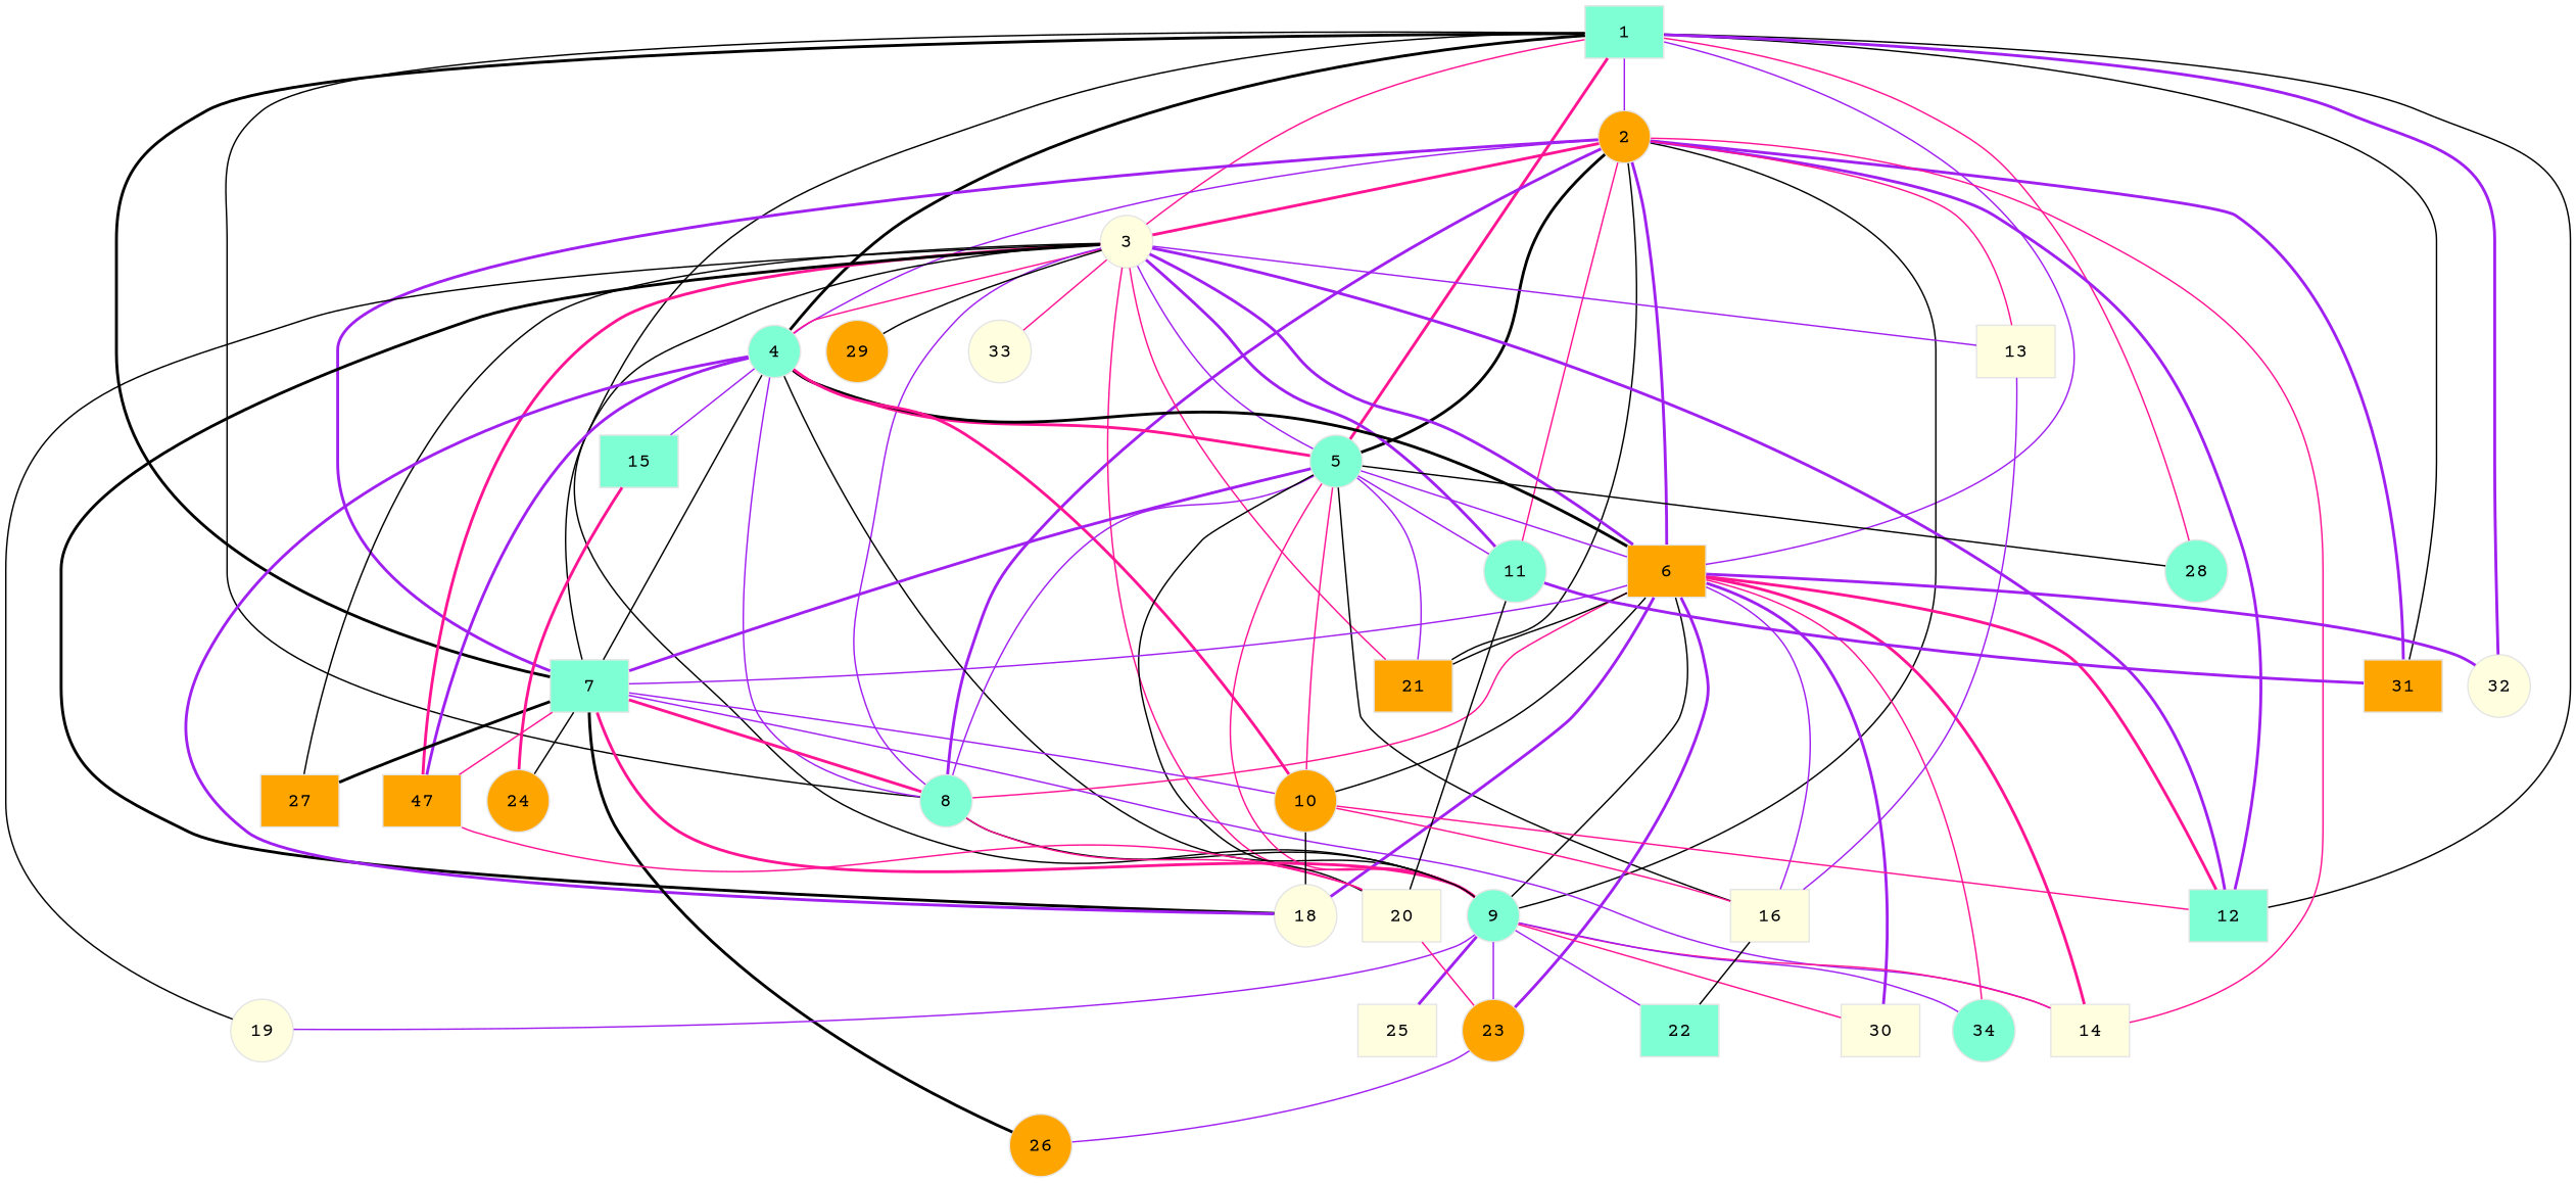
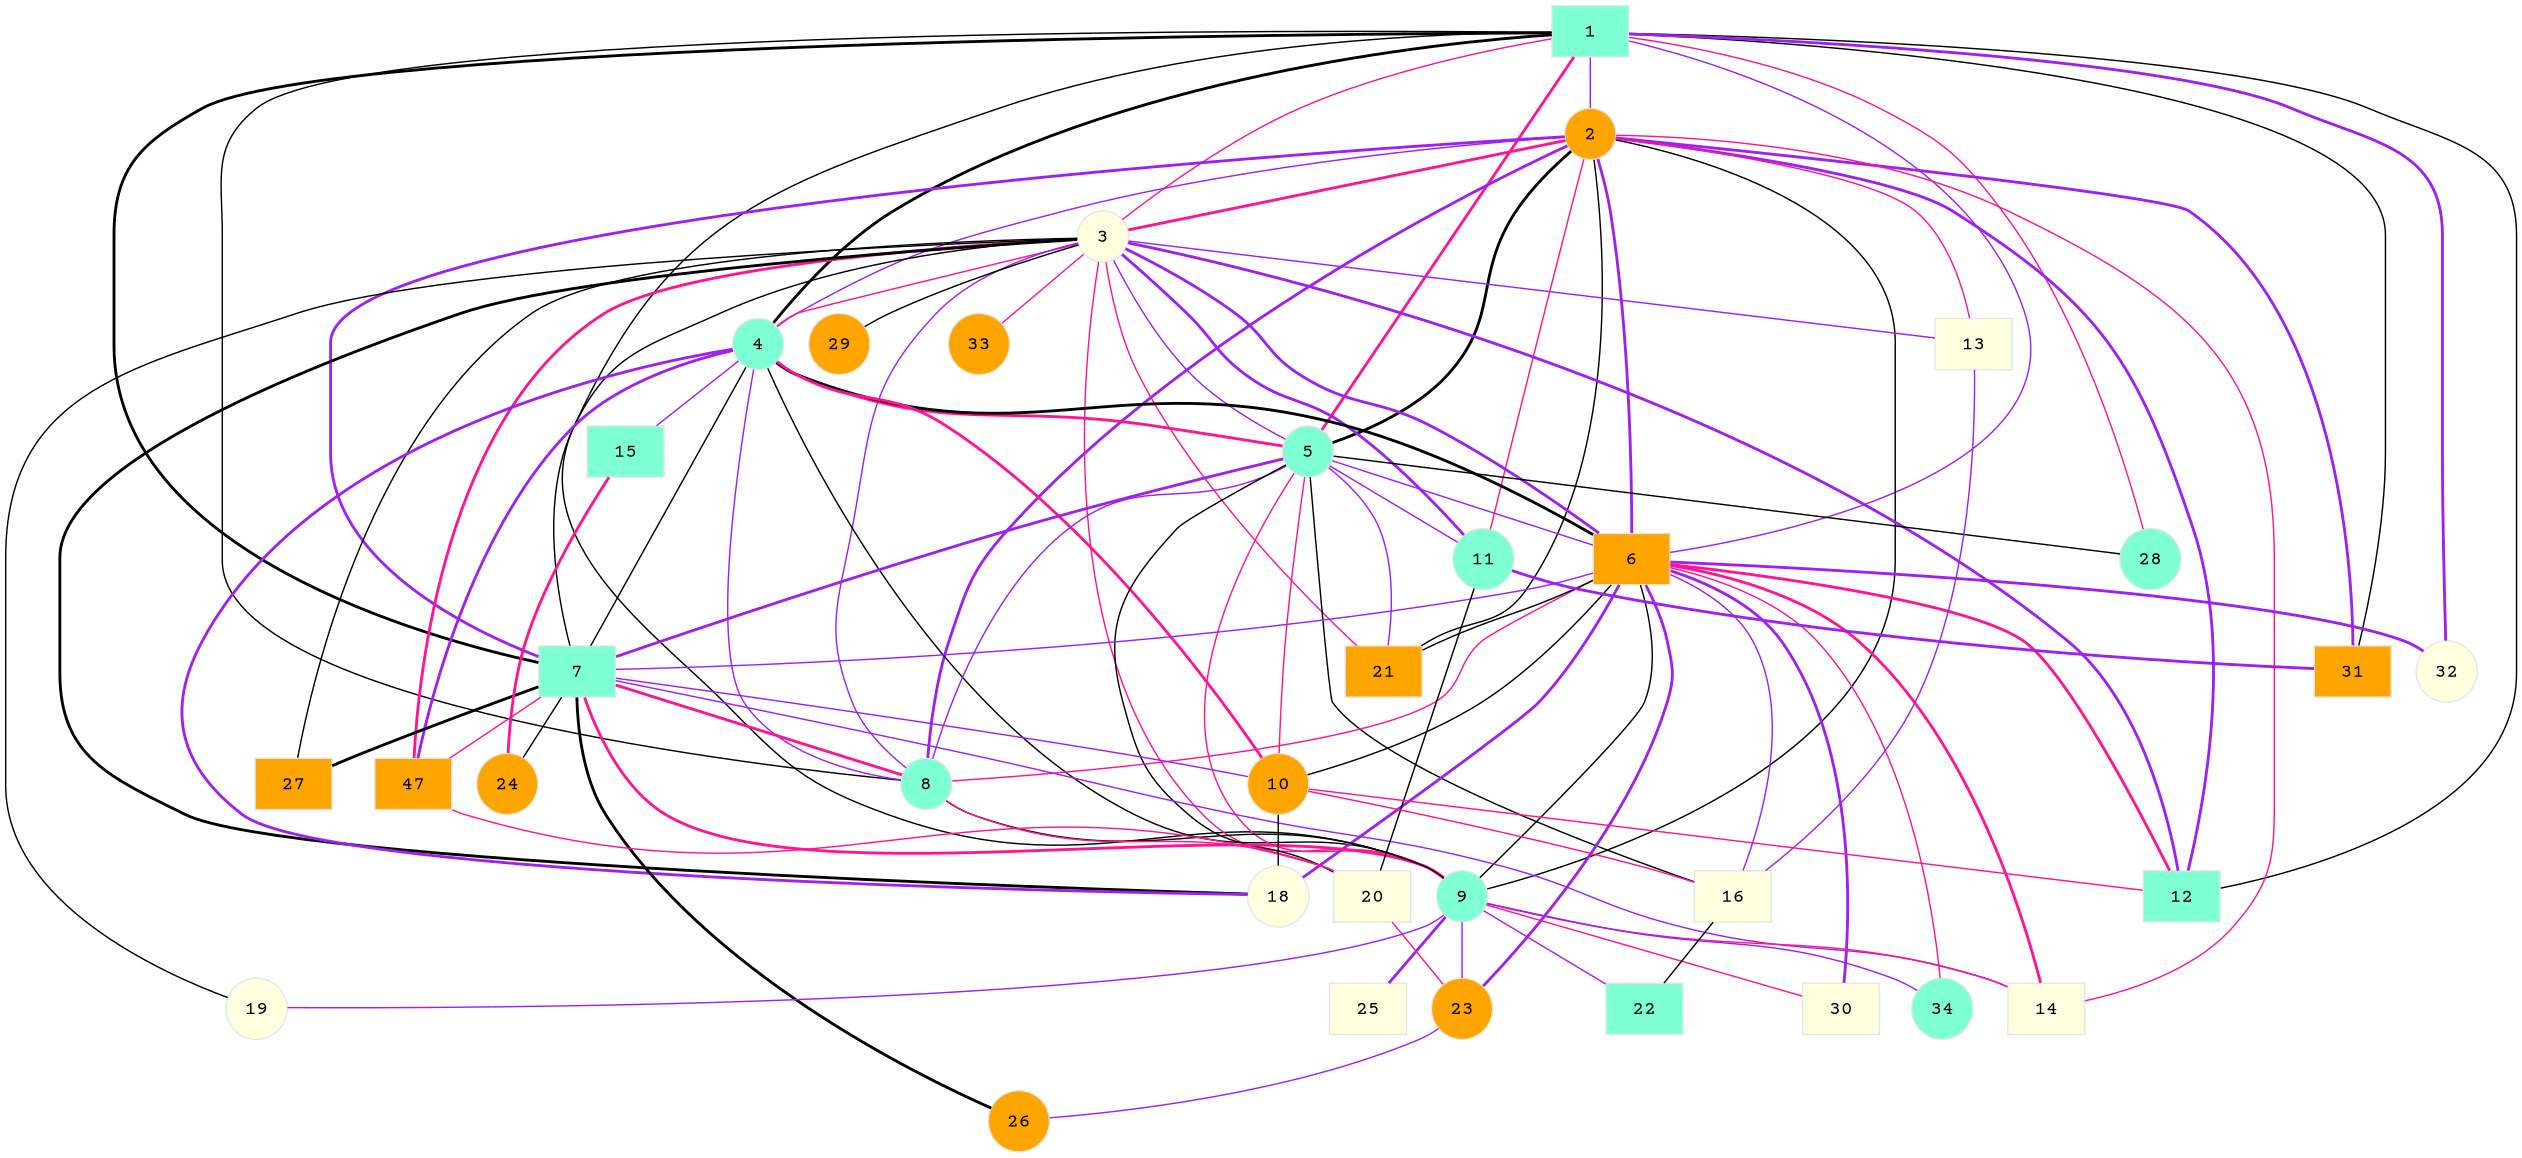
  graph {
    fontname="Courier Prime"
    node [color=gray90 fillcolor=aquamarine fontname="Courier Prime" shape=circle style=filled]
    edge [color=purple fontname="Courier Prime" style=solid weight=1.0]
    1 [shape=box]
    2 [fillcolor=orange]
    3 [fillcolor=lightyellow]
    4
    5
    6 [fillcolor=orange shape=box]
    7 [shape=box]
    8
    9
    12 [shape=box]
    28
    31 [fillcolor=orange shape=box]
    32 [fillcolor=lightyellow]
    11
    13 [fillcolor=lightyellow shape=box]
    14 [fillcolor=lightyellow shape=box]
    21 [fillcolor=orange shape=box]
    n18 [fillcolor=orange label=47 shape=box]
    18 [fillcolor=lightyellow]
    19 [fillcolor=lightyellow]
    27 [fillcolor=orange shape=box]
    29 [fillcolor=orange]
-   33 [fillcolor=lightyellow]
+   33 [fillcolor=orange]
    10 [fillcolor=orange]
    15 [shape=box]
    16 [fillcolor=lightyellow shape=box]
    20 [fillcolor=lightyellow shape=box]
    23 [fillcolor=orange]
    30 [fillcolor=lightyellow shape=box]
    34
    24 [fillcolor=orange]
    26 [fillcolor=orange]
    22 [shape=box]
    25 [fillcolor=lightyellow shape=box]
    1 -- 2 [weight=4.0]
    1 -- 3 [color=deeppink]
    1 -- 4 [color=black style=bold]
    1 -- 5 [color=deeppink style=bold]
    1 -- 6
    1 -- 7 [color=black style=bold]
    1 -- 8 [color=black]
    1 -- 9 [color=black]
    1 -- 12 [color=black]
    1 -- 28 [color=deeppink]
    1 -- 31 [color=black]
    1 -- 32 [style=bold weight=2.0]
    2 -- 3 [color=deeppink style=bold weight=3.0]
    2 -- 4 [weight=2.0]
    2 -- 5 [color=black style=bold weight=2.0]
    2 -- 6 [style=bold weight=5.0]
    2 -- 7 [style=bold weight=3.0]
    2 -- 8 [style=bold weight=3.0]
    2 -- 9 [color=black weight=2.0]
    2 -- 12 [style=bold weight=2.0]
    2 -- 31 [style=bold]
    2 -- 11 [color=deeppink]
    2 -- 13 [color=deeppink weight=3.0]
    2 -- 14 [color=deeppink]
    2 -- 21 [color=black]
    3 -- 4 [color=deeppink weight=2.0]
    3 -- 5
    3 -- 6 [style=bold weight=3.0]
    3 -- 7 [color=black]
    3 -- 8
    3 -- 9 [color=deeppink]
    3 -- 12 [style=bold]
    3 -- 11 [style=bold]
    3 -- 13 [weight=2.0]
    3 -- 21 [color=deeppink]
    3 -- n18 [color=deeppink style=bold]
    3 -- 18 [color=black style=bold weight=2.0]
    3 -- 19 [color=black]
    3 -- 27 [color=black]
    3 -- 29 [color=black]
    3 -- 33 [color=deeppink]
    4 -- 5 [color=deeppink style=bold]
    4 -- 6 [color=black style=bold]
    4 -- 7 [color=black]
    4 -- 8
    4 -- 9 [color=black]
    4 -- n18 [style=bold]
    4 -- 18 [style=bold]
    4 -- 10 [color=deeppink style=bold]
    4 -- 15
    5 -- 6
    5 -- 7 [style=bold weight=3.0]
    5 -- 8
    5 -- 9 [color=deeppink weight=2.0]
    5 -- 28 [color=black weight=2.0]
    5 -- 11
    5 -- 21
    5 -- 10 [color=deeppink]
    5 -- 16 [color=black weight=4.0]
    5 -- 20 [color=black]
    6 -- 7 [weight=3.0]
    6 -- 8 [color=deeppink weight=14.0]
    6 -- 9 [color=black]
    6 -- 12 [color=deeppink style=bold]
    6 -- 32 [style=bold weight=3.0]
    6 -- 14 [color=deeppink style=bold]
    6 -- 21 [color=black]
    6 -- 18 [style=bold weight=2.0]
    6 -- 10 [color=black]
    6 -- 16 [weight=2.0]
    6 -- 23 [style=bold]
    6 -- 30 [style=bold weight=2.0]
    6 -- 34 [color=deeppink]
    7 -- 8 [color=deeppink style=bold]
    7 -- 9 [color=deeppink style=bold]
    7 -- 14
    7 -- n18 [color=deeppink]
    7 -- 27 [color=black style=bold]
    7 -- 10 [weight=2.0]
    7 -- 24 [color=black]
    7 -- 26 [color=black style=bold]
    8 -- 9 [color=black]
    8 -- 20 [color=deeppink]
    9 -- 14 [color=deeppink]
    9 -- 19
    9 -- 23
    9 -- 30 [color=deeppink]
    9 -- 34
    9 -- 22
    9 -- 25 [style=bold]
    11 -- 31 [style=bold weight=2.0]
    11 -- 20 [color=black]
    13 -- 16 [weight=2.0]
    n18 -- 20 [color=deeppink]
    10 -- 12 [color=deeppink]
    10 -- 18 [color=black weight=5.0]
    10 -- 16 [color=deeppink]
    15 -- 24 [color=deeppink style=bold]
    16 -- 22 [color=black]
    20 -- 23 [color=deeppink]
    23 -- 26
  }
